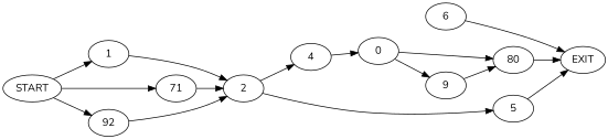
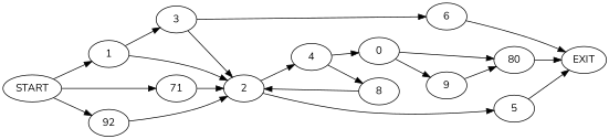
  digraph {
    fontname=Nunito
    rankdir=LR
    node [fontname=Nunito]
    edge [fontname=Nunito]
    n1 [label=START]
    1
    n3 [label=71]
    n4 [label=92]
    2
+   3
    n7 [label=EXIT]
    4
    5
    6
    n11 [label=0]
+   8
    9
    n14 [label=80]
    n1 -> 1
    n1 -> n3
    n1 -> n4
    1 -> 2
+   1 -> 3
    n3 -> 2
    n4 -> 2
    2 -> 4
    2 -> 5
+   3 -> 2
+   3 -> 6
    4 -> n11
+   4 -> 8
    5 -> n7
    6 -> n7
    n11 -> 9
    n11 -> n14
+   8 -> 2
    9 -> n14
    n14 -> n7
  }
